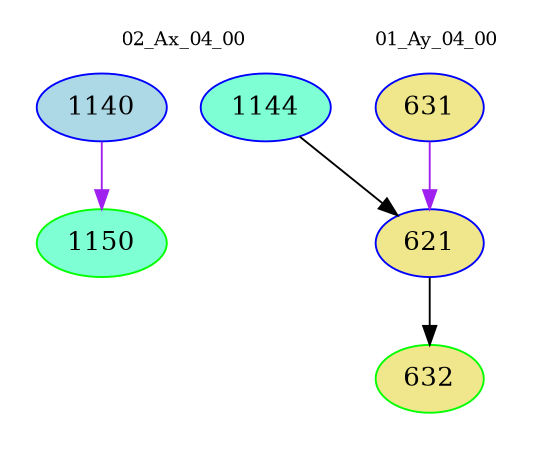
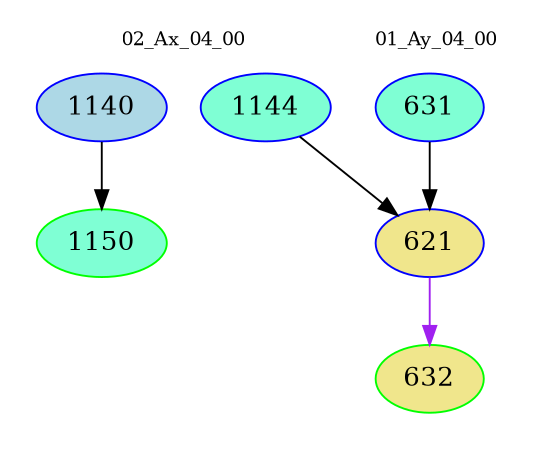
  digraph {
    node [color=blue fillcolor=aquamarine style=filled]
    edge [color=black]
    n1 [label=1144]
    n2 [fillcolor=lightblue label=1140]
    n3 [color=green label=1150]
-   n4 [fillcolor=khaki label=631]
+   n4 [label=631]
    n5 [fillcolor=khaki label=621]
    n6 [color=green fillcolor=khaki label=632]
    subgraph cluster_1 {
      color=white
      fontsize=10
      label="02_Ax_04_00"
      n1
      n2
      n3
    }
    subgraph cluster_2 {
      color=white
      fontsize=10
      label="01_Ay_04_00"
      n4
      n5
      n6
    }
    n1 -> n5
-   n2 -> n3 [color=purple]
-   n4 -> n5 [color=purple]
-   n5 -> n6
+   n2 -> n3
+   n4 -> n5
+   n5 -> n6 [color=purple]
  }
